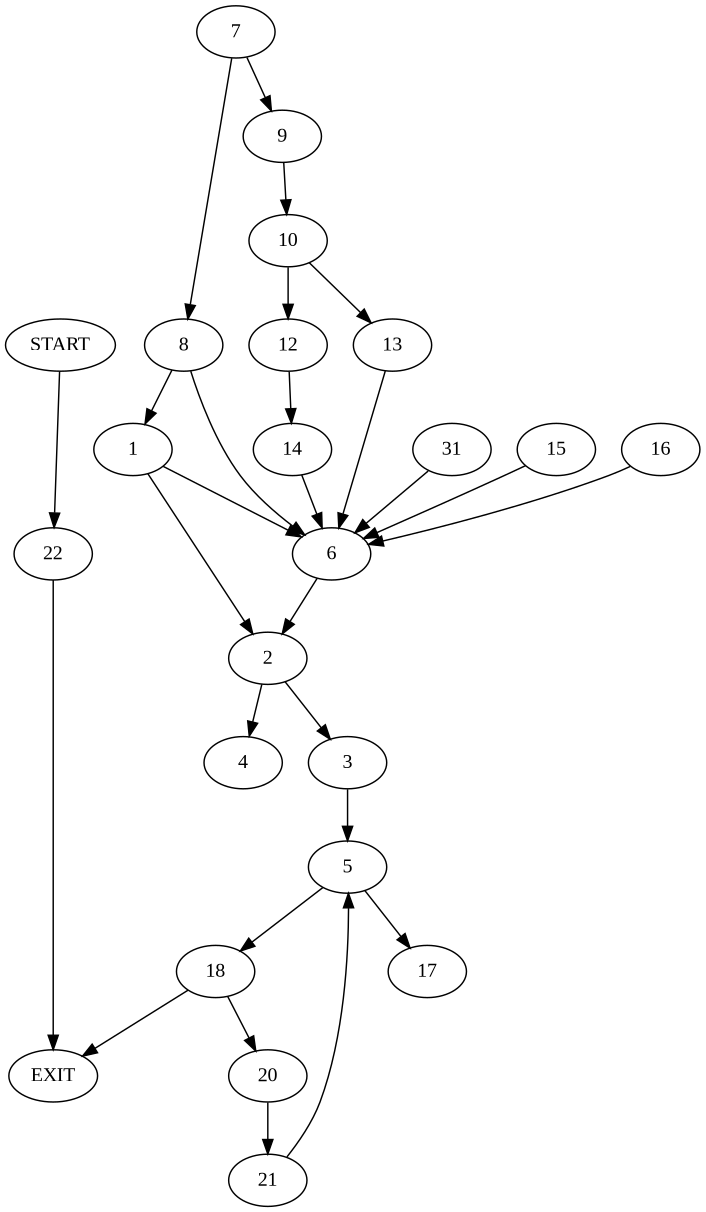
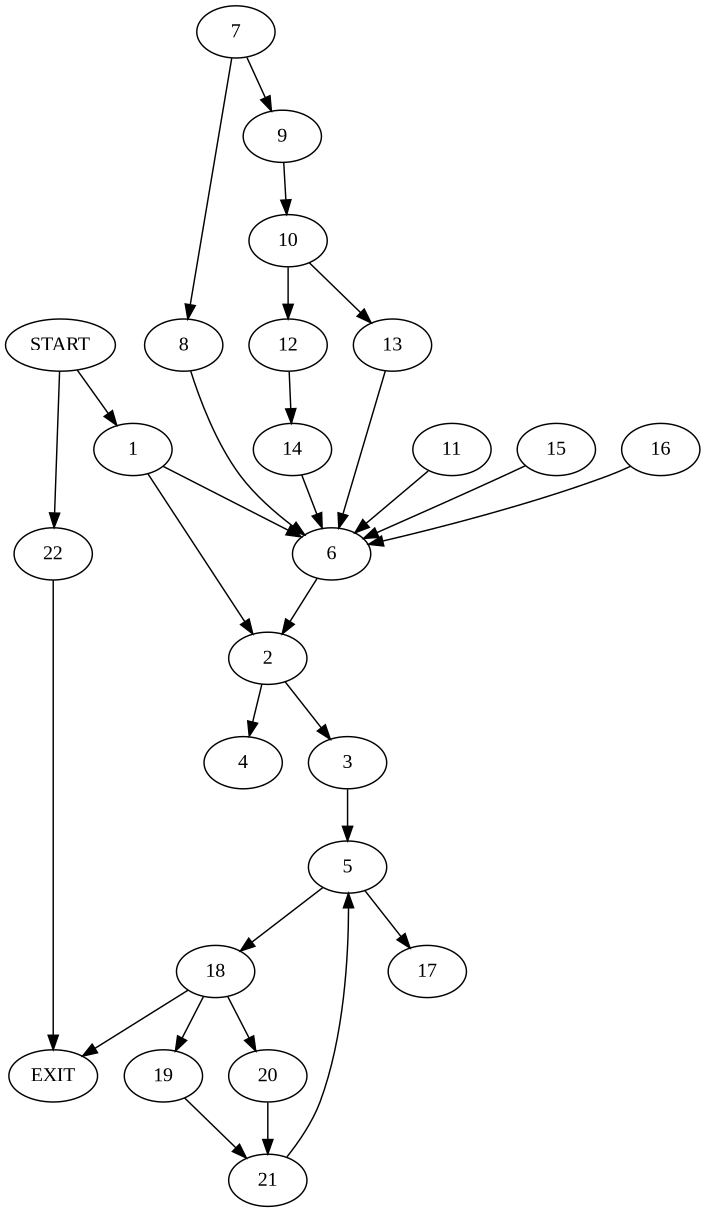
  digraph {
    fontname="Liberation Serif"
    node [fontname="Liberation Serif"]
    edge [fontname="Liberation Serif"]
    n1 [label=START]
    1
    22
    2
    6
    n6 [label=EXIT]
    3
    4
    5
    17
    18
    7
    8
    9
+   19
    20
    10
    12
    13
-   11 [label=31]
+   11
    14
    15
    16
    21
-   8 -> 1
+   n1 -> 1
    n1 -> 22
    1 -> 2
    1 -> 6
    22 -> n6
    2 -> 3
    2 -> 4
    6 -> 2
    3 -> 5
    5 -> 17
    5 -> 18
    18 -> n6
+   18 -> 19
    18 -> 20
    7 -> 8
    7 -> 9
    8 -> 6
    9 -> 10
+   19 -> 21
    20 -> 21
    10 -> 12
    10 -> 13
    12 -> 14
    13 -> 6
    11 -> 6
    14 -> 6
    15 -> 6
    16 -> 6
    21 -> 5
  }
